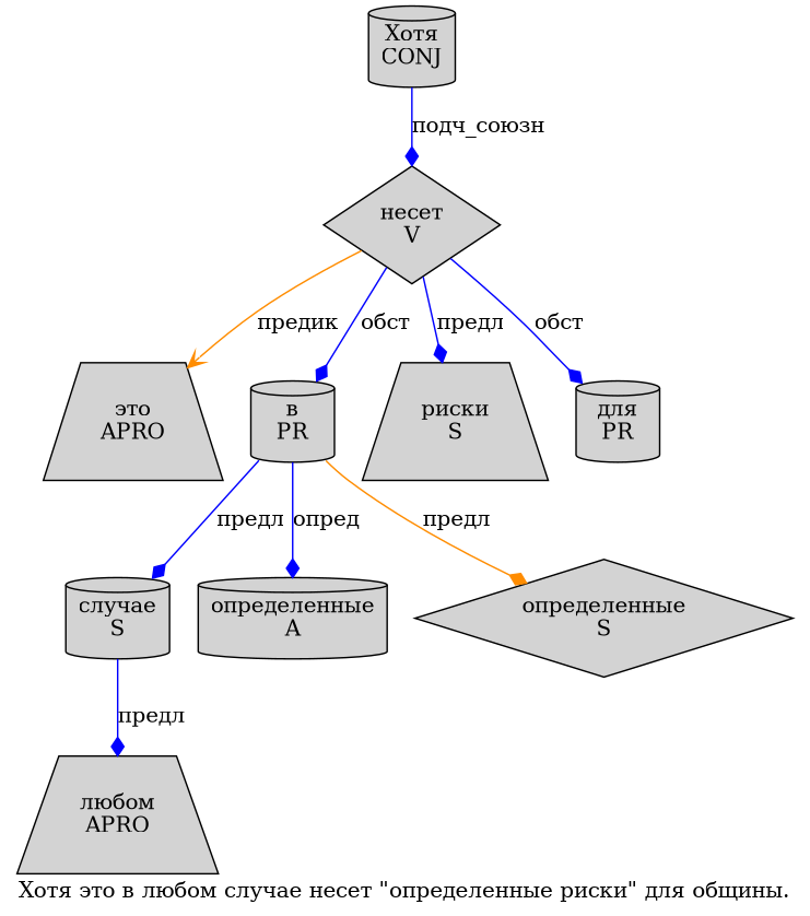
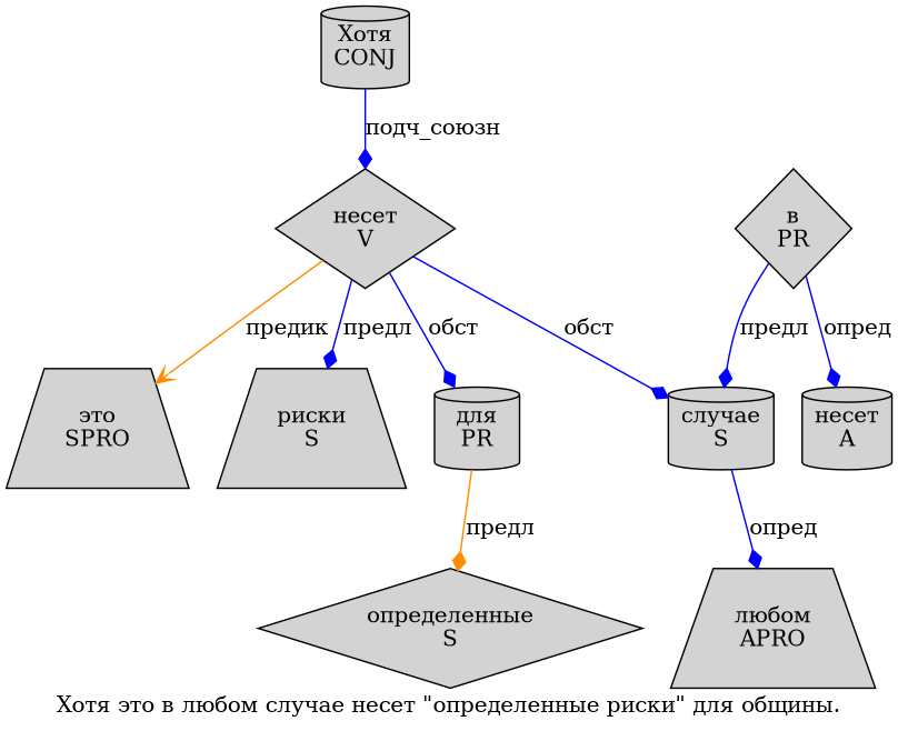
  digraph {
    label="Хотя это в любом случае несет \"определенные риски\" для общины."
    node [fillcolor=lightgray penwidth=1 shape=cylinder style=filled]
    edge [arrowhead=diamond color=blue]
    n1 [label="Хотя\nCONJ"]
    n2 [label="несет\nV" shape=diamond]
-   n3 [label="это\nAPRO" shape=trapezium]
-   n4 [label="в\nPR"]
+   n3 [label="это\nSPRO" shape=trapezium]
+   n4 [label="в\nPR" shape=diamond]
    n5 [label="риски\nS" shape=trapezium]
    n6 [label="для\nPR"]
    n7 [label="случае\nS"]
-   n8 [label="определенные\nA"]
+   n8 [label="несет\nA"]
    n9 [label="любом\nAPRO" shape=trapezium]
    n10 [label="определенные\nS" shape=diamond]
    n1 -> n2 [label="подч_союзн"]
    n2 -> n3 [arrowhead=vee color=darkorange label="предик"]
-   n2 -> n4 [label="обст"]
+   n2 -> n7 [label="обст"]
    n2 -> n5 [label="предл"]
    n2 -> n6 [label="обст"]
    n4 -> n7 [label="предл"]
    n4 -> n8 [label="опред"]
-   n4 -> n10 [color=darkorange label="предл"]
-   n7 -> n9 [label="предл"]
+   n6 -> n10 [color=darkorange label="предл"]
+   n7 -> n9 [label="опред"]
  }
